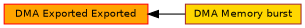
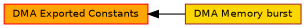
  digraph {
    rankdir=LR
    node [fontname=Helvetica fontsize=10 shape=box style=filled]
    n1 [color=brown fillcolor=gold fontcolor=black height=0.2 label="DMA Memory burst" width=0.4]
-   n2 [color=red fillcolor=orange height=0.2 label="DMA Exported Exported" width=0.4]
+   n2 [color=red fillcolor=orange height=0.2 label="DMA Exported Constants" width=0.4]
    n2 -> n1 [dir=back fontname=Helvetica fontsize=10 labelfontname=Helvetica labelfontsize=10 shape=plaintext style=solid]
  }
